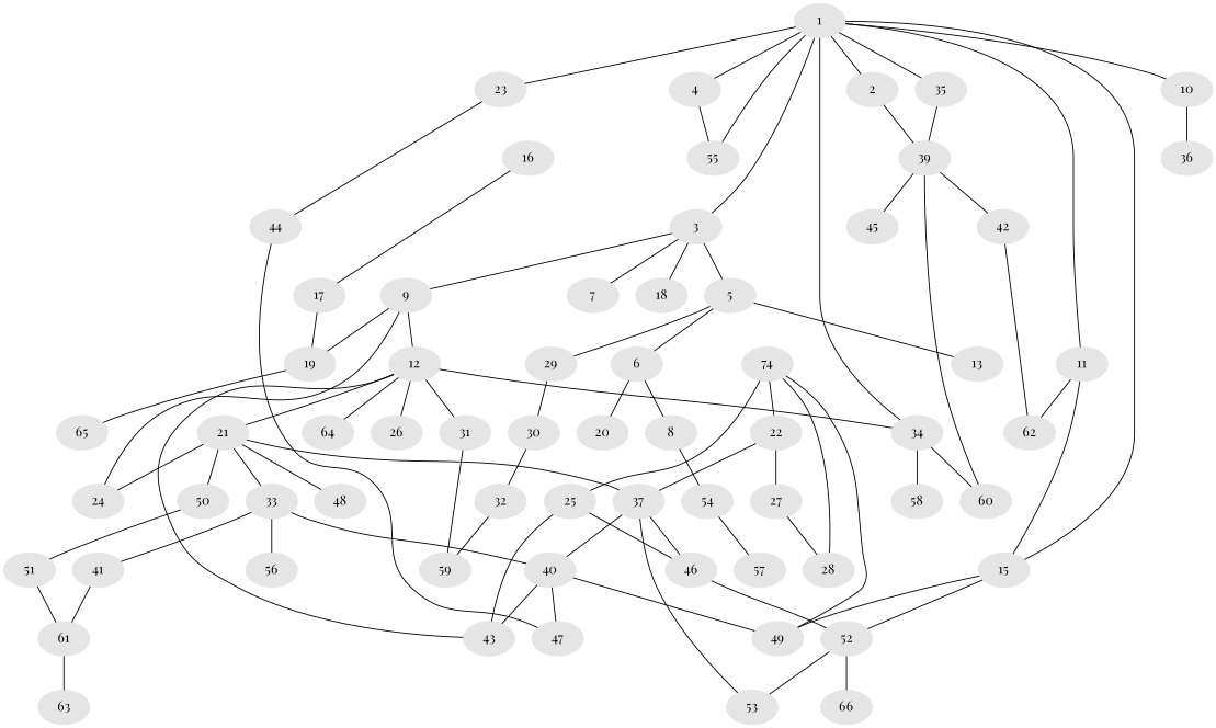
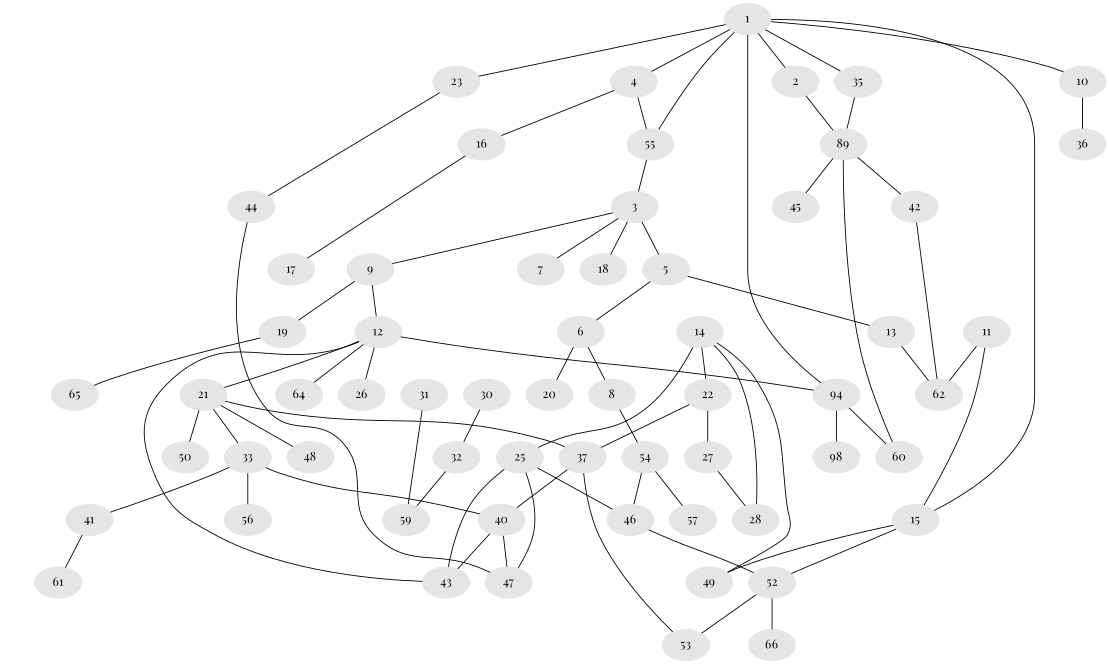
  graph {
    fontname="Playfair Display"
    node [color=gray90 fontname="Playfair Display" style=filled]
    edge [fontname="Playfair Display" weight=1.0]
    1
    2
    3
    4
    10
    11
    15
    23
-   34
+   34 [label=94]
    35
    55
-   39
+   39 [label=89]
    5
    7
    9
    18
    16
    36
    62
    49
    52
    44
-   58
+   58 [label=98]
    60
-   14 [label=74]
+   14
    22
    25
    28
    6
    13
-   29
    12
    19
-   24
    17
    8
    20
    30
    54
    57
    21
    26
    31
    43
    64
    65
    33
    37
    48
    50
    59
    27
    46
    47
    40
    41
    56
    53
-   51
    32
    61
    42
    45
-   63
    66
    1 -- 2
-   1 -- 3
+   55 -- 3
    1 -- 4
    1 -- 10
-   1 -- 11
    1 -- 15
    1 -- 23
    1 -- 34
    1 -- 35
    1 -- 55 [weight=2.0]
    2 -- 39
    3 -- 5
    3 -- 7
    3 -- 9
    3 -- 18
    4 -- 55
+   4 -- 16
    10 -- 36
    11 -- 15
    11 -- 62
    15 -- 49
    15 -- 52
    23 -- 44
    34 -- 58
    34 -- 60
    35 -- 39
    39 -- 60
    39 -- 42
    39 -- 45
    5 -- 6
    5 -- 13
-   5 -- 29
    9 -- 12
    9 -- 19
-   9 -- 24
    16 -- 17
    52 -- 53
    52 -- 66
    44 -- 47
    14 -- 49
    14 -- 22
    14 -- 25
    14 -- 28
    22 -- 37
    22 -- 27
    25 -- 43
    25 -- 46
+   25 -- 47
    6 -- 8
    6 -- 20 [weight=2.0]
-   29 -- 30
+   13 -- 62
    12 -- 34
    12 -- 21
    12 -- 26
-   12 -- 31
    12 -- 43
    12 -- 64
    19 -- 65
-   17 -- 19
    8 -- 54
    30 -- 32
    54 -- 57
-   21 -- 24
    21 -- 33
    21 -- 37
    21 -- 48
    21 -- 50
    31 -- 59
    33 -- 40
    33 -- 41
    33 -- 56
-   37 -- 46
+   54 -- 46
    37 -- 40 [weight=2.0]
    37 -- 53
-   50 -- 51
    27 -- 28
    46 -- 52
-   40 -- 49
    40 -- 43
    40 -- 47
    41 -- 61
-   51 -- 61
    32 -- 59
-   61 -- 63
    42 -- 62
  }
